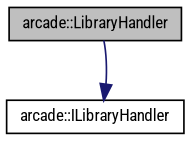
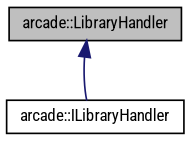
  digraph {
    fontname="Roboto Condensed"
    node [color=black fontname="Roboto Condensed" fontsize=10 shape=record style=filled]
    n1 [fillcolor=grey75 fontcolor=black height=0.2 label="arcade::LibraryHandler" width=0.4]
    n2 [fillcolor=white height=0.2 label="arcade::ILibraryHandler" width=0.4]
-   n2 -> n1 [color=midnightblue dir=back fontname="Roboto Condensed" fontsize=10 labelfontname=Helvetica labelfontsize=10 style=solid]
+   n1 -> n2 [color=midnightblue dir=back fontname="Roboto Condensed" fontsize=10 labelfontname=Helvetica labelfontsize=10 style=solid]
  }
